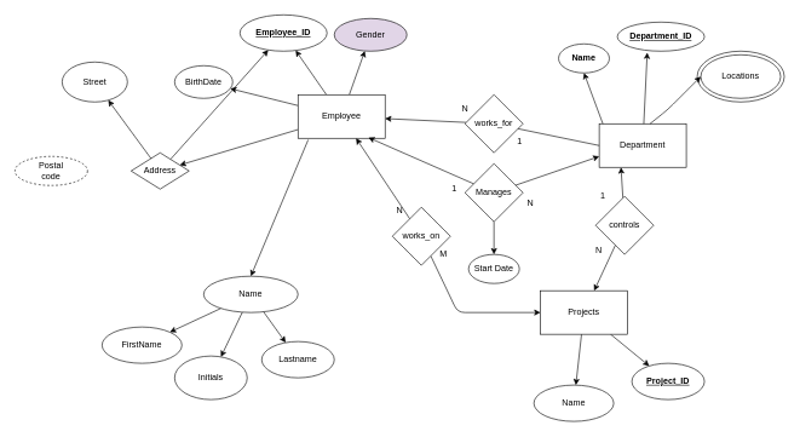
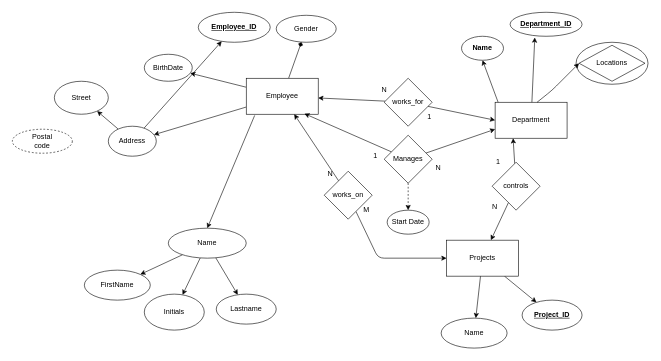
  <mxCell id="0" />
  <mxCell id="1" parent="0" />
- <mxCell id="2" value="" style="edgeStyle=none;html=1;" parent="1" source="6" target="18" edge="1"><mxGeometry relative="1" as="geometry" /></mxCell>
- <mxCell id="3" value="" style="edgeStyle=none;html=1;" parent="1" source="6" target="19" edge="1"><mxGeometry relative="1" as="geometry" /></mxCell>
+ <mxCell id="3" value="" style="edgeStyle=none;html=1;endArrow=diamond;" parent="1" source="6" target="19" edge="1"><mxGeometry relative="1" as="geometry" /></mxCell>
  <mxCell id="4" value="" style="edgeStyle=none;html=1;" parent="1" source="6" target="20" edge="1"><mxGeometry relative="1" as="geometry" /></mxCell>
  <mxCell id="5" value="" style="edgeStyle=none;html=1;" parent="1" source="6" target="23" edge="1"><mxGeometry relative="1" as="geometry" /></mxCell>
  <mxCell id="6" value="Employee" style="rounded=0;whiteSpace=wrap;html=1;" parent="1" vertex="1"><mxGeometry x="410" y="130" width="120" height="60" as="geometry" /></mxCell>
  <mxCell id="7" value="Department" style="rounded=0;whiteSpace=wrap;html=1;" parent="1" vertex="1"><mxGeometry x="825" y="170" width="120" height="60" as="geometry" /></mxCell>
  <mxCell id="8" value="" style="edgeStyle=none;html=1;" edge="1" parent="1" source="10" target="34"><mxGeometry relative="1" as="geometry" /></mxCell>
  <mxCell id="9" value="" style="edgeStyle=none;html=1;" edge="1" parent="1" source="10" target="35"><mxGeometry relative="1" as="geometry" /></mxCell>
  <mxCell id="10" value="Projects&lt;br&gt;" style="rounded=0;whiteSpace=wrap;html=1;" parent="1" vertex="1"><mxGeometry x="744" y="400" width="120" height="60" as="geometry" /></mxCell>
  <mxCell id="11" value="Name" style="ellipse;whiteSpace=wrap;html=1;fontStyle=1" parent="1" vertex="1"><mxGeometry x="769" y="60" width="70" height="40" as="geometry" /></mxCell>
  <mxCell id="12" value="" style="ellipse;whiteSpace=wrap;html=1;fontStyle=1;direction=east;gradientColor=none;strokeColor=default;strokeWidth=1;perimeterSpacing=0;" parent="1" vertex="1"><mxGeometry x="960" y="70" width="120" height="70" as="geometry" /></mxCell>
- <mxCell id="13" value="&lt;u&gt;Department_ID&lt;/u&gt;" style="ellipse;whiteSpace=wrap;html=1;fontStyle=1" parent="1" vertex="1"><mxGeometry x="850" y="30" width="120" height="40" as="geometry" /></mxCell>
+ <mxCell id="13" value="&lt;u&gt;Department_ID&lt;/u&gt;" style="ellipse;whiteSpace=wrap;html=1;fontStyle=1" parent="1" vertex="1"><mxGeometry x="850" y="20" width="120" height="40" as="geometry" /></mxCell>
  <mxCell id="14" value="" style="endArrow=classic;html=1;" parent="1" edge="1"><mxGeometry width="50" height="50" relative="1" as="geometry"><mxPoint x="700" y="260" as="sourcePoint" /><mxPoint x="700" y="260" as="targetPoint" /></mxGeometry></mxCell>
  <mxCell id="15" value="" style="endArrow=classic;html=1;entryX=0.5;entryY=1;entryDx=0;entryDy=0;" parent="1" target="11" edge="1"><mxGeometry width="50" height="50" relative="1" as="geometry"><mxPoint x="830" y="170" as="sourcePoint" /><mxPoint x="880" y="120" as="targetPoint" /></mxGeometry></mxCell>
  <mxCell id="16" value="" style="endArrow=classic;html=1;entryX=0;entryY=0.5;entryDx=0;entryDy=0;" parent="1" target="36" edge="1"><mxGeometry width="50" height="50" relative="1" as="geometry"><mxPoint x="895" y="170" as="sourcePoint" /><mxPoint x="945" y="120" as="targetPoint" /><Array as="points"><mxPoint x="920" y="150" /></Array></mxGeometry></mxCell>
  <mxCell id="17" value="" style="endArrow=classic;html=1;entryX=0.343;entryY=1.05;entryDx=0;entryDy=0;entryPerimeter=0;" parent="1" source="7" target="13" edge="1"><mxGeometry width="50" height="50" relative="1" as="geometry"><mxPoint x="700" y="260" as="sourcePoint" /><mxPoint x="750" y="210" as="targetPoint" /></mxGeometry></mxCell>
  <mxCell id="18" value="&lt;u&gt;&lt;b&gt;Employee_ID&lt;/b&gt;&lt;/u&gt;" style="ellipse;whiteSpace=wrap;html=1;rounded=0;" parent="1" vertex="1"><mxGeometry x="330" y="20" width="120" height="50" as="geometry" /></mxCell>
- <mxCell id="19" value="Gender" style="ellipse;whiteSpace=wrap;html=1;rounded=0;fillColor=#e1d5e7;" parent="1" vertex="1"><mxGeometry x="460" y="25" width="100" height="45" as="geometry" /></mxCell>
+ <mxCell id="19" value="Gender" style="ellipse;whiteSpace=wrap;html=1;rounded=0;" parent="1" vertex="1"><mxGeometry x="460" y="25" width="100" height="45" as="geometry" /></mxCell>
  <mxCell id="20" value="BirthDate" style="ellipse;whiteSpace=wrap;html=1;rounded=0;" parent="1" vertex="1"><mxGeometry x="240" y="90" width="80" height="45" as="geometry" /></mxCell>
  <mxCell id="21" value="" style="edgeStyle=none;html=1;" parent="1" source="23" target="18" edge="1"><mxGeometry relative="1" as="geometry" /></mxCell>
  <mxCell id="22" value="" style="edgeStyle=none;html=1;" parent="1" source="23" target="25" edge="1"><mxGeometry relative="1" as="geometry" /></mxCell>
- <mxCell id="23" value="Address" style="rhombus;whiteSpace=wrap;html=1;" parent="1" vertex="1"><mxGeometry x="180" y="210" width="80" height="50" as="geometry" /></mxCell>
+ <mxCell id="23" value="Address" style="ellipse;whiteSpace=wrap;html=1;rounded=0;" parent="1" vertex="1"><mxGeometry x="180" y="210" width="80" height="50" as="geometry" /></mxCell>
  <mxCell id="24" value="Postal&lt;br&gt;code" style="ellipse;whiteSpace=wrap;html=1;rounded=0;dashed=1;" parent="1" vertex="1"><mxGeometry x="20" y="215" width="100" height="40" as="geometry" /></mxCell>
- <mxCell id="25" value="Street" style="ellipse;whiteSpace=wrap;html=1;rounded=0;" parent="1" vertex="1"><mxGeometry x="85" y="85" width="90" height="55" as="geometry" /></mxCell>
+ <mxCell id="25" value="Street" style="ellipse;whiteSpace=wrap;html=1;rounded=0;" parent="1" vertex="1"><mxGeometry x="90" y="135" width="90" height="55" as="geometry" /></mxCell>
  <mxCell id="26" value="" style="edgeStyle=none;html=1;" parent="1" source="29" target="31" edge="1"><mxGeometry relative="1" as="geometry" /></mxCell>
  <mxCell id="27" value="" style="edgeStyle=none;html=1;" parent="1" source="29" target="32" edge="1"><mxGeometry relative="1" as="geometry" /></mxCell>
  <mxCell id="28" value="" style="edgeStyle=none;html=1;" parent="1" source="29" target="33" edge="1"><mxGeometry relative="1" as="geometry" /></mxCell>
  <mxCell id="29" value="Name" style="ellipse;whiteSpace=wrap;html=1;rounded=0;" parent="1" vertex="1"><mxGeometry x="280" y="380" width="130" height="50" as="geometry" /></mxCell>
  <mxCell id="30" value="" style="endArrow=classic;html=1;exitX=0.117;exitY=1.033;exitDx=0;exitDy=0;exitPerimeter=0;entryX=0.5;entryY=0;entryDx=0;entryDy=0;" parent="1" source="6" target="29" edge="1"><mxGeometry width="50" height="50" relative="1" as="geometry"><mxPoint x="420" y="270" as="sourcePoint" /><mxPoint x="470" y="220" as="targetPoint" /></mxGeometry></mxCell>
  <mxCell id="31" value="Initials" style="ellipse;whiteSpace=wrap;html=1;rounded=0;" parent="1" vertex="1"><mxGeometry x="240" y="490" width="100" height="60" as="geometry" /></mxCell>
  <mxCell id="32" value="FirstName" style="ellipse;whiteSpace=wrap;html=1;rounded=0;" parent="1" vertex="1"><mxGeometry x="140" y="450" width="110" height="50" as="geometry" /></mxCell>
- <mxCell id="33" value="Lastname" style="ellipse;whiteSpace=wrap;html=1;rounded=0;" parent="1" vertex="1"><mxGeometry x="360" y="470" width="100" height="50" as="geometry" /></mxCell>
+ <mxCell id="33" value="Lastname" style="ellipse;whiteSpace=wrap;html=1;rounded=0;" parent="1" vertex="1"><mxGeometry x="360" y="490" width="100" height="50" as="geometry" /></mxCell>
  <mxCell id="34" value="Name" style="ellipse;whiteSpace=wrap;html=1;rounded=0;" vertex="1" parent="1"><mxGeometry x="735" y="530" width="110" height="50" as="geometry" /></mxCell>
  <mxCell id="35" value="&lt;u&gt;&lt;b&gt;Project_ID&lt;/b&gt;&lt;/u&gt;" style="ellipse;whiteSpace=wrap;html=1;rounded=0;" vertex="1" parent="1"><mxGeometry x="870" y="500" width="100" height="50" as="geometry" /></mxCell>
- <mxCell id="36" value="Locations" style="ellipse;whiteSpace=wrap;html=1;strokeColor=default;strokeWidth=1;gradientColor=none;" vertex="1" parent="1"><mxGeometry x="965" y="75" width="110" height="60" as="geometry" /></mxCell>
+ <mxCell id="36" value="Locations" style="rhombus;whiteSpace=wrap;html=1;strokeColor=default;strokeWidth=1;gradientColor=none;" vertex="1" parent="1"><mxGeometry x="965" y="75" width="110" height="60" as="geometry" /></mxCell>
  <mxCell id="37" style="edgeStyle=none;html=1;entryX=0.25;entryY=1;entryDx=0;entryDy=0;" edge="1" parent="1" source="39" target="7"><mxGeometry relative="1" as="geometry" /></mxCell>
  <mxCell id="38" value="" style="edgeStyle=none;html=1;startArrow=none;" edge="1" parent="1" source="39" target="10"><mxGeometry relative="1" as="geometry"><Array as="points" /></mxGeometry></mxCell>
  <mxCell id="39" value="controls" style="rhombus;whiteSpace=wrap;html=1;strokeColor=default;strokeWidth=1;gradientColor=none;" vertex="1" parent="1"><mxGeometry x="820" y="270" width="80" height="80" as="geometry" /></mxCell>
  <mxCell id="40" value="1" style="text;html=1;align=center;verticalAlign=middle;resizable=0;points=[];autosize=1;strokeColor=none;fillColor=none;" vertex="1" parent="1"><mxGeometry x="815" y="255" width="30" height="30" as="geometry" /></mxCell>
  <mxCell id="41" value="" style="edgeStyle=none;html=1;endArrow=none;" edge="1" parent="1" source="39" target="42"><mxGeometry relative="1" as="geometry"><mxPoint x="835" y="335" as="sourcePoint" /><mxPoint x="808" y="380" as="targetPoint" /></mxGeometry></mxCell>
  <mxCell id="42" value="N" style="text;html=1;align=center;verticalAlign=middle;resizable=0;points=[];autosize=1;strokeColor=none;fillColor=none;" vertex="1" parent="1"><mxGeometry x="809" y="330" width="30" height="30" as="geometry" /></mxCell>
  <mxCell id="43" value="" style="edgeStyle=none;html=1;" edge="1" parent="1" source="45" target="6"><mxGeometry relative="1" as="geometry" /></mxCell>
- <mxCell id="44" value="" style="edgeStyle=none;html=1;entryX=0;entryY=0.5;entryDx=0;entryDy=0;endArrow=none;" edge="1" parent="1" source="45" target="7"><mxGeometry relative="1" as="geometry" /></mxCell>
+ <mxCell id="44" value="" style="edgeStyle=none;html=1;entryX=0;entryY=0.5;entryDx=0;entryDy=0;" edge="1" parent="1" source="45" target="7"><mxGeometry relative="1" as="geometry" /></mxCell>
  <mxCell id="45" value="works_for" style="rhombus;whiteSpace=wrap;html=1;strokeColor=default;strokeWidth=1;gradientColor=none;" vertex="1" parent="1"><mxGeometry x="640" y="130" width="80" height="80" as="geometry" /></mxCell>
  <mxCell id="46" value="" style="edgeStyle=none;html=1;entryX=0.808;entryY=0.983;entryDx=0;entryDy=0;entryPerimeter=0;" edge="1" parent="1" source="49" target="6"><mxGeometry relative="1" as="geometry"><Array as="points" /></mxGeometry></mxCell>
  <mxCell id="47" value="" style="edgeStyle=none;html=1;entryX=0;entryY=0.75;entryDx=0;entryDy=0;" edge="1" parent="1" source="49" target="7"><mxGeometry relative="1" as="geometry" /></mxCell>
- <mxCell id="48" value="" style="edgeStyle=none;html=1;" edge="1" parent="1" source="49" target="50"><mxGeometry relative="1" as="geometry" /></mxCell>
+ <mxCell id="48" value="" style="edgeStyle=none;html=1;dashed=1;" edge="1" parent="1" source="49" target="50"><mxGeometry relative="1" as="geometry" /></mxCell>
  <mxCell id="49" value="Manages" style="rhombus;whiteSpace=wrap;html=1;strokeColor=default;strokeWidth=1;gradientColor=none;" vertex="1" parent="1"><mxGeometry x="640" y="225" width="80" height="80" as="geometry" /></mxCell>
  <mxCell id="50" value="Start Date" style="ellipse;whiteSpace=wrap;html=1;strokeWidth=1;gradientColor=none;" vertex="1" parent="1"><mxGeometry x="645" y="350" width="70" height="40" as="geometry" /></mxCell>
  <mxCell id="51" value="" style="edgeStyle=none;html=1;" edge="1" parent="1" source="53" target="6"><mxGeometry relative="1" as="geometry" /></mxCell>
  <mxCell id="52" style="edgeStyle=none;html=1;" edge="1" parent="1" source="53" target="10"><mxGeometry relative="1" as="geometry"><Array as="points"><mxPoint x="630" y="430" /></Array></mxGeometry></mxCell>
  <mxCell id="53" value="works_on" style="rhombus;whiteSpace=wrap;html=1;strokeColor=default;strokeWidth=1;gradientColor=none;" vertex="1" parent="1"><mxGeometry x="540" y="285" width="80" height="80" as="geometry" /></mxCell>
  <mxCell id="54" value="1" style="text;html=1;align=center;verticalAlign=middle;resizable=0;points=[];autosize=1;strokeColor=none;fillColor=none;" vertex="1" parent="1"><mxGeometry x="700" y="180" width="30" height="30" as="geometry" /></mxCell>
  <mxCell id="55" value="N" style="text;html=1;align=center;verticalAlign=middle;resizable=0;points=[];autosize=1;strokeColor=none;fillColor=none;" vertex="1" parent="1"><mxGeometry x="625" y="135" width="30" height="30" as="geometry" /></mxCell>
  <mxCell id="56" value="1" style="text;html=1;align=center;verticalAlign=middle;resizable=0;points=[];autosize=1;strokeColor=none;fillColor=none;" vertex="1" parent="1"><mxGeometry x="610" y="245" width="30" height="30" as="geometry" /></mxCell>
  <mxCell id="57" value="N" style="text;html=1;align=center;verticalAlign=middle;resizable=0;points=[];autosize=1;strokeColor=none;fillColor=none;" vertex="1" parent="1"><mxGeometry x="715" y="265" width="30" height="30" as="geometry" /></mxCell>
  <mxCell id="58" value="N" style="text;html=1;align=center;verticalAlign=middle;resizable=0;points=[];autosize=1;strokeColor=none;fillColor=none;" vertex="1" parent="1"><mxGeometry x="535" y="275" width="30" height="30" as="geometry" /></mxCell>
  <mxCell id="59" value="M" style="text;html=1;align=center;verticalAlign=middle;resizable=0;points=[];autosize=1;strokeColor=none;fillColor=none;" vertex="1" parent="1"><mxGeometry x="595" y="335" width="30" height="30" as="geometry" /></mxCell>
